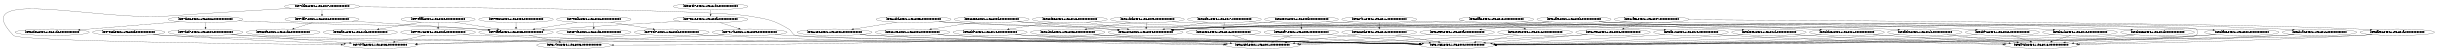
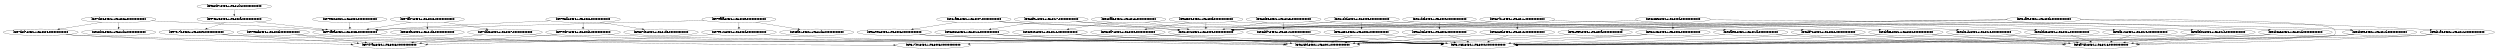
  digraph {
    "b3961650-3434-11e8-8002-000000000000"
    "b3961485-3434-11e8-8000-000000000000"
    "b39615ed-3434-11e8-8001-000000000000"
    "b3961804-3434-11e8-8004-000000000000"
    "b39617b0-3434-11e8-8003-000000000000"
    "b39618bd-3434-11e8-8005-000000000000"
    "b396a814-3434-11e8-8019-000000000000"
    "b396a75b-3434-11e8-8018-000000000000"
    "b396199c-3434-11e8-8006-000000000000"
    "b3961ae3-3434-11e8-8007-000000000000"
    "b396ab92-3434-11e8-801a-000000000000"
    "b3961bcd-3434-11e8-8008-000000000000"
    "b3961d0f-3434-11e8-8009-000000000000"
    "b396aeb4-3434-11e8-801b-000000000000"
    "b3961e59-3434-11e8-800a-000000000000"
    "b3961fb9-3434-11e8-800b-000000000000"
    "b396b1a4-3434-11e8-801c-000000000000"
    "b3962105-3434-11e8-800c-000000000000"
    "b396225e-3434-11e8-800d-000000000000"
    "b396b3ee-3434-11e8-801d-000000000000"
    "b39623a7-3434-11e8-800e-000000000000"
    "b3962504-3434-11e8-800f-000000000000"
    "b396b61b-3434-11e8-801e-000000000000"
    "b396264d-3434-11e8-8010-000000000000"
    "b39627b1-3434-11e8-8011-000000000000"
    "b396b865-3434-11e8-801f-000000000000"
    "b3962929-3434-11e8-8012-000000000000"
    "b3962aa3-3434-11e8-8013-000000000000"
    "b396bac5-3434-11e8-8020-000000000000"
    "b3962bf7-3434-11e8-8014-000000000000"
    "b3962d55-3434-11e8-8015-000000000000"
    "b396bd23-3434-11e8-8021-000000000000"
    "b3962e8c-3434-11e8-8016-000000000000"
    "b3962fe1-3434-11e8-8017-000000000000"
    "b396bf72-3434-11e8-8022-000000000000"
    "b397d8d7-3434-11e8-8024-000000000000"
    "b397d7a6-3434-11e8-8023-000000000000"
    "b397daea-3434-11e8-8025-000000000000"
    "b397dc08-3434-11e8-8026-000000000000"
    "b39c2d0c-3434-11e8-81d2-000000000000"
    "b397ddb8-3434-11e8-8027-000000000000"
    "b397dfb7-3434-11e8-8028-000000000000"
    "b39c30f9-3434-11e8-81d3-000000000000"
    "b397e17b-3434-11e8-8029-000000000000"
    "b397e31e-3434-11e8-802a-000000000000"
    "b39c34b7-3434-11e8-81d4-000000000000"
    "b397e4b7-3434-11e8-802b-000000000000"
    "b397e6db-3434-11e8-802c-000000000000"
    "b39c37d9-3434-11e8-81d5-000000000000"
    "b397e914-3434-11e8-802d-000000000000"
    "b397eaaa-3434-11e8-802e-000000000000"
    "b39c3ae1-3434-11e8-81d6-000000000000"
    "b397ec6f-3434-11e8-802f-000000000000"
    "b397ee34-3434-11e8-8030-000000000000"
    "b3961650-3434-11e8-8002-000000000000" -> "b3961485-3434-11e8-8000-000000000000"
    "b3961650-3434-11e8-8002-000000000000" -> "b39615ed-3434-11e8-8001-000000000000"
    "b3961804-3434-11e8-8004-000000000000" -> "b39617b0-3434-11e8-8003-000000000000"
    "b39618bd-3434-11e8-8005-000000000000" -> "b3961650-3434-11e8-8002-000000000000"
    "b39618bd-3434-11e8-8005-000000000000" -> "b3961804-3434-11e8-8004-000000000000"
    "b39618bd-3434-11e8-8005-000000000000" -> "b396a814-3434-11e8-8019-000000000000"
    "b396a814-3434-11e8-8019-000000000000" -> "b3961485-3434-11e8-8000-000000000000"
    "b396a814-3434-11e8-8019-000000000000" -> "b396a75b-3434-11e8-8018-000000000000"
    "b396199c-3434-11e8-8006-000000000000" -> "b3961485-3434-11e8-8000-000000000000"
    "b396199c-3434-11e8-8006-000000000000" -> "b39615ed-3434-11e8-8001-000000000000"
    "b3961ae3-3434-11e8-8007-000000000000" -> "b3961804-3434-11e8-8004-000000000000"
    "b3961ae3-3434-11e8-8007-000000000000" -> "b396199c-3434-11e8-8006-000000000000"
    "b3961ae3-3434-11e8-8007-000000000000" -> "b396ab92-3434-11e8-801a-000000000000"
    "b396ab92-3434-11e8-801a-000000000000" -> "b3961485-3434-11e8-8000-000000000000"
    "b396ab92-3434-11e8-801a-000000000000" -> "b396a75b-3434-11e8-8018-000000000000"
    "b3961bcd-3434-11e8-8008-000000000000" -> "b3961485-3434-11e8-8000-000000000000"
    "b3961bcd-3434-11e8-8008-000000000000" -> "b39615ed-3434-11e8-8001-000000000000"
    "b3961d0f-3434-11e8-8009-000000000000" -> "b3961804-3434-11e8-8004-000000000000"
    "b3961d0f-3434-11e8-8009-000000000000" -> "b3961bcd-3434-11e8-8008-000000000000"
    "b3961d0f-3434-11e8-8009-000000000000" -> "b396aeb4-3434-11e8-801b-000000000000"
    "b396aeb4-3434-11e8-801b-000000000000" -> "b3961485-3434-11e8-8000-000000000000"
    "b396aeb4-3434-11e8-801b-000000000000" -> "b396a75b-3434-11e8-8018-000000000000"
    "b3961e59-3434-11e8-800a-000000000000" -> "b39615ed-3434-11e8-8001-000000000000"
    "b3961fb9-3434-11e8-800b-000000000000" -> "b3961485-3434-11e8-8000-000000000000"
    "b3961fb9-3434-11e8-800b-000000000000" -> "b3961804-3434-11e8-8004-000000000000"
    "b3961fb9-3434-11e8-800b-000000000000" -> "b3961e59-3434-11e8-800a-000000000000"
    "b3961fb9-3434-11e8-800b-000000000000" -> "b396b1a4-3434-11e8-801c-000000000000"
    "b396b1a4-3434-11e8-801c-000000000000" -> "b3961485-3434-11e8-8000-000000000000"
    "b396b1a4-3434-11e8-801c-000000000000" -> "b396a75b-3434-11e8-8018-000000000000"
    "b3962105-3434-11e8-800c-000000000000" -> "b3961485-3434-11e8-8000-000000000000"
    "b3962105-3434-11e8-800c-000000000000" -> "b39615ed-3434-11e8-8001-000000000000"
    "b396225e-3434-11e8-800d-000000000000" -> "b3961804-3434-11e8-8004-000000000000"
    "b396225e-3434-11e8-800d-000000000000" -> "b3962105-3434-11e8-800c-000000000000"
    "b396225e-3434-11e8-800d-000000000000" -> "b396b3ee-3434-11e8-801d-000000000000"
    "b396b3ee-3434-11e8-801d-000000000000" -> "b3961485-3434-11e8-8000-000000000000"
    "b396b3ee-3434-11e8-801d-000000000000" -> "b396a75b-3434-11e8-8018-000000000000"
    "b39623a7-3434-11e8-800e-000000000000" -> "b3961485-3434-11e8-8000-000000000000"
    "b39623a7-3434-11e8-800e-000000000000" -> "b39615ed-3434-11e8-8001-000000000000"
    "b3962504-3434-11e8-800f-000000000000" -> "b3961804-3434-11e8-8004-000000000000"
    "b3962504-3434-11e8-800f-000000000000" -> "b39623a7-3434-11e8-800e-000000000000"
    "b3962504-3434-11e8-800f-000000000000" -> "b396b61b-3434-11e8-801e-000000000000"
    "b396b61b-3434-11e8-801e-000000000000" -> "b3961485-3434-11e8-8000-000000000000"
    "b396b61b-3434-11e8-801e-000000000000" -> "b396a75b-3434-11e8-8018-000000000000"
    "b396264d-3434-11e8-8010-000000000000" -> "b3961485-3434-11e8-8000-000000000000"
    "b396264d-3434-11e8-8010-000000000000" -> "b39615ed-3434-11e8-8001-000000000000"
    "b39627b1-3434-11e8-8011-000000000000" -> "b3961804-3434-11e8-8004-000000000000"
    "b39627b1-3434-11e8-8011-000000000000" -> "b396264d-3434-11e8-8010-000000000000"
    "b39627b1-3434-11e8-8011-000000000000" -> "b396b865-3434-11e8-801f-000000000000"
    "b396b865-3434-11e8-801f-000000000000" -> "b3961485-3434-11e8-8000-000000000000"
    "b396b865-3434-11e8-801f-000000000000" -> "b396a75b-3434-11e8-8018-000000000000"
    "b3962929-3434-11e8-8012-000000000000" -> "b3961485-3434-11e8-8000-000000000000"
    "b3962929-3434-11e8-8012-000000000000" -> "b39615ed-3434-11e8-8001-000000000000"
    "b3962aa3-3434-11e8-8013-000000000000" -> "b3961804-3434-11e8-8004-000000000000"
    "b3962aa3-3434-11e8-8013-000000000000" -> "b3962929-3434-11e8-8012-000000000000"
    "b3962aa3-3434-11e8-8013-000000000000" -> "b396bac5-3434-11e8-8020-000000000000"
    "b396bac5-3434-11e8-8020-000000000000" -> "b3961485-3434-11e8-8000-000000000000"
    "b396bac5-3434-11e8-8020-000000000000" -> "b396a75b-3434-11e8-8018-000000000000"
    "b3962bf7-3434-11e8-8014-000000000000" -> "b3961485-3434-11e8-8000-000000000000"
    "b3962bf7-3434-11e8-8014-000000000000" -> "b39615ed-3434-11e8-8001-000000000000"
    "b3962d55-3434-11e8-8015-000000000000" -> "b3961804-3434-11e8-8004-000000000000"
    "b3962d55-3434-11e8-8015-000000000000" -> "b3962bf7-3434-11e8-8014-000000000000"
    "b3962d55-3434-11e8-8015-000000000000" -> "b396bd23-3434-11e8-8021-000000000000"
    "b396bd23-3434-11e8-8021-000000000000" -> "b3961485-3434-11e8-8000-000000000000"
    "b396bd23-3434-11e8-8021-000000000000" -> "b396a75b-3434-11e8-8018-000000000000"
    "b3962e8c-3434-11e8-8016-000000000000" -> "b3961485-3434-11e8-8000-000000000000"
    "b3962e8c-3434-11e8-8016-000000000000" -> "b39615ed-3434-11e8-8001-000000000000"
    "b3962fe1-3434-11e8-8017-000000000000" -> "b3961804-3434-11e8-8004-000000000000"
    "b3962fe1-3434-11e8-8017-000000000000" -> "b3962e8c-3434-11e8-8016-000000000000"
    "b3962fe1-3434-11e8-8017-000000000000" -> "b396bf72-3434-11e8-8022-000000000000"
    "b396bf72-3434-11e8-8022-000000000000" -> "b3961485-3434-11e8-8000-000000000000"
    "b396bf72-3434-11e8-8022-000000000000" -> "b396a75b-3434-11e8-8018-000000000000"
    "b397d8d7-3434-11e8-8024-000000000000" -> "b3961485-3434-11e8-8000-000000000000"
    "b397d8d7-3434-11e8-8024-000000000000" -> "b397d7a6-3434-11e8-8023-000000000000"
    "b397daea-3434-11e8-8025-000000000000" -> "b39617b0-3434-11e8-8003-000000000000"
    "b397dc08-3434-11e8-8026-000000000000" -> "b397d8d7-3434-11e8-8024-000000000000"
    "b397dc08-3434-11e8-8026-000000000000" -> "b397daea-3434-11e8-8025-000000000000"
    "b397dc08-3434-11e8-8026-000000000000" -> "b39c2d0c-3434-11e8-81d2-000000000000"
    "b397ddb8-3434-11e8-8027-000000000000" -> "b3961485-3434-11e8-8000-000000000000"
    "b397ddb8-3434-11e8-8027-000000000000" -> "b397d7a6-3434-11e8-8023-000000000000"
    "b397dfb7-3434-11e8-8028-000000000000" -> "b397daea-3434-11e8-8025-000000000000"
-   "b397ddb8-3434-11e8-8027-000000000000" -> "b397dfb7-3434-11e8-8028-000000000000"
+   "b397dfb7-3434-11e8-8028-000000000000" -> "b397ddb8-3434-11e8-8027-000000000000"
    "b397dfb7-3434-11e8-8028-000000000000" -> "b39c30f9-3434-11e8-81d3-000000000000"
    "b397e17b-3434-11e8-8029-000000000000" -> "b3961485-3434-11e8-8000-000000000000"
    "b397e17b-3434-11e8-8029-000000000000" -> "b397d7a6-3434-11e8-8023-000000000000"
    "b397e31e-3434-11e8-802a-000000000000" -> "b397daea-3434-11e8-8025-000000000000"
    "b397e31e-3434-11e8-802a-000000000000" -> "b397e17b-3434-11e8-8029-000000000000"
    "b39c34b7-3434-11e8-81d4-000000000000" -> "b397e31e-3434-11e8-802a-000000000000"
    "b397e4b7-3434-11e8-802b-000000000000" -> "b3961485-3434-11e8-8000-000000000000"
    "b397e4b7-3434-11e8-802b-000000000000" -> "b397d7a6-3434-11e8-8023-000000000000"
    "b397e6db-3434-11e8-802c-000000000000" -> "b397daea-3434-11e8-8025-000000000000"
    "b397e6db-3434-11e8-802c-000000000000" -> "b397e4b7-3434-11e8-802b-000000000000"
    "b397e6db-3434-11e8-802c-000000000000" -> "b39c37d9-3434-11e8-81d5-000000000000"
    "b397e914-3434-11e8-802d-000000000000" -> "b3961485-3434-11e8-8000-000000000000"
    "b397e914-3434-11e8-802d-000000000000" -> "b397d7a6-3434-11e8-8023-000000000000"
    "b397eaaa-3434-11e8-802e-000000000000" -> "b397daea-3434-11e8-8025-000000000000"
    "b397eaaa-3434-11e8-802e-000000000000" -> "b397e914-3434-11e8-802d-000000000000"
    "b397eaaa-3434-11e8-802e-000000000000" -> "b39c3ae1-3434-11e8-81d6-000000000000"
    "b397ec6f-3434-11e8-802f-000000000000" -> "b3961485-3434-11e8-8000-000000000000"
    "b397ec6f-3434-11e8-802f-000000000000" -> "b397d7a6-3434-11e8-8023-000000000000"
    "b397ee34-3434-11e8-8030-000000000000" -> "b397daea-3434-11e8-8025-000000000000"
  }
